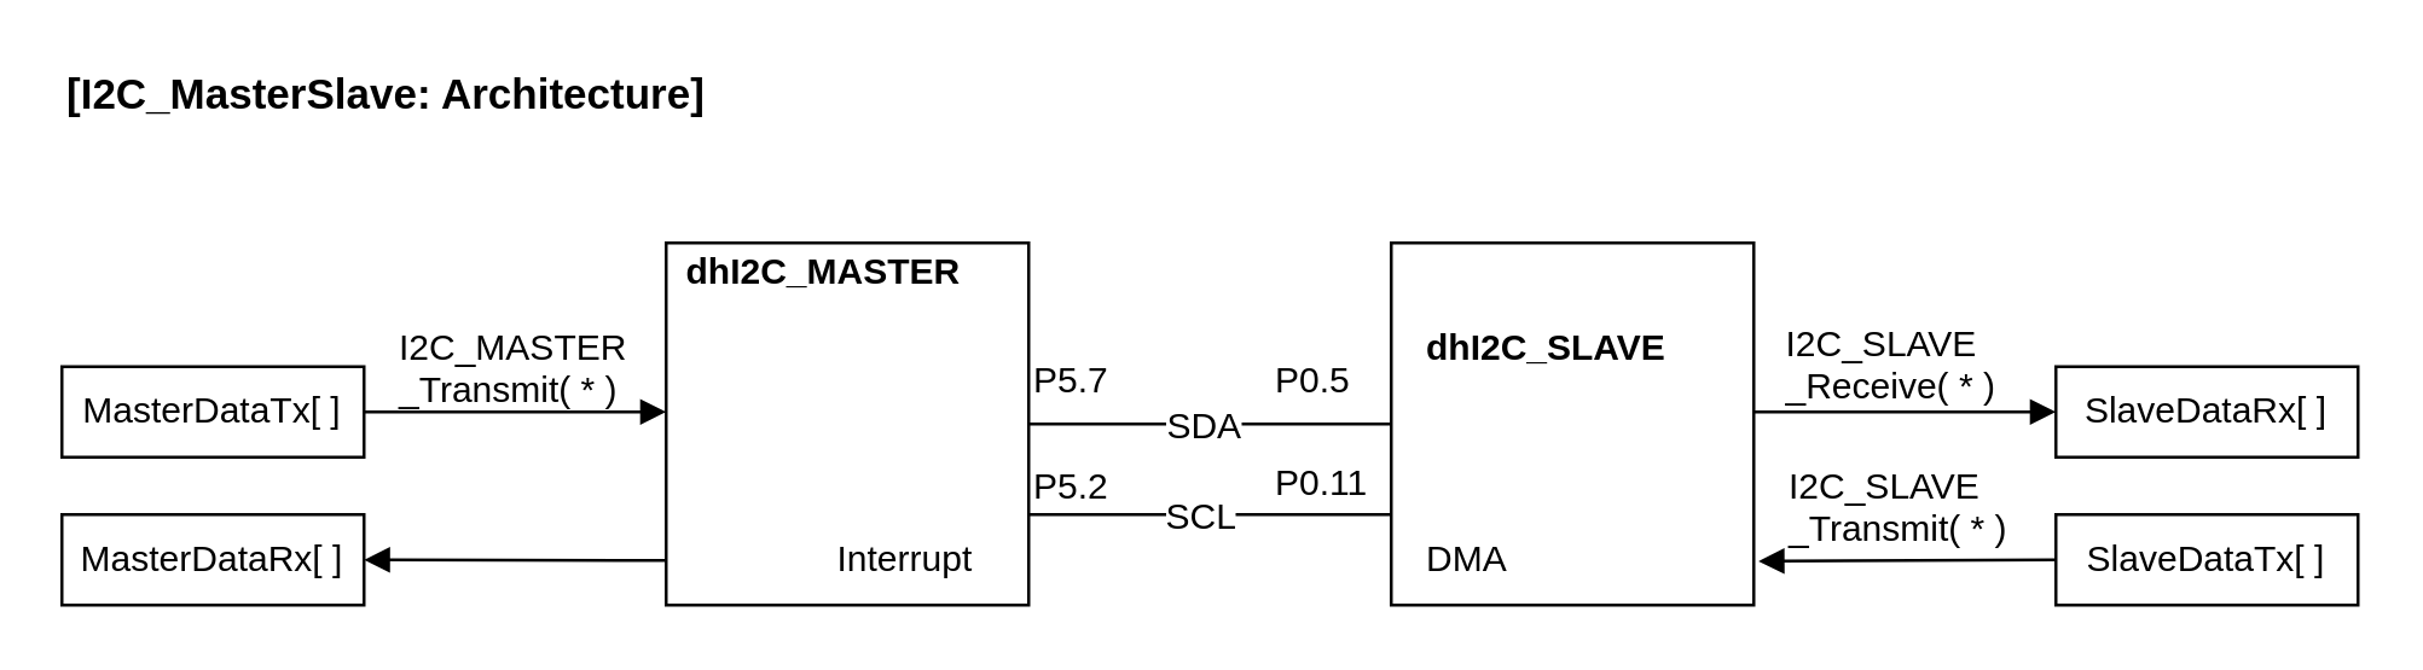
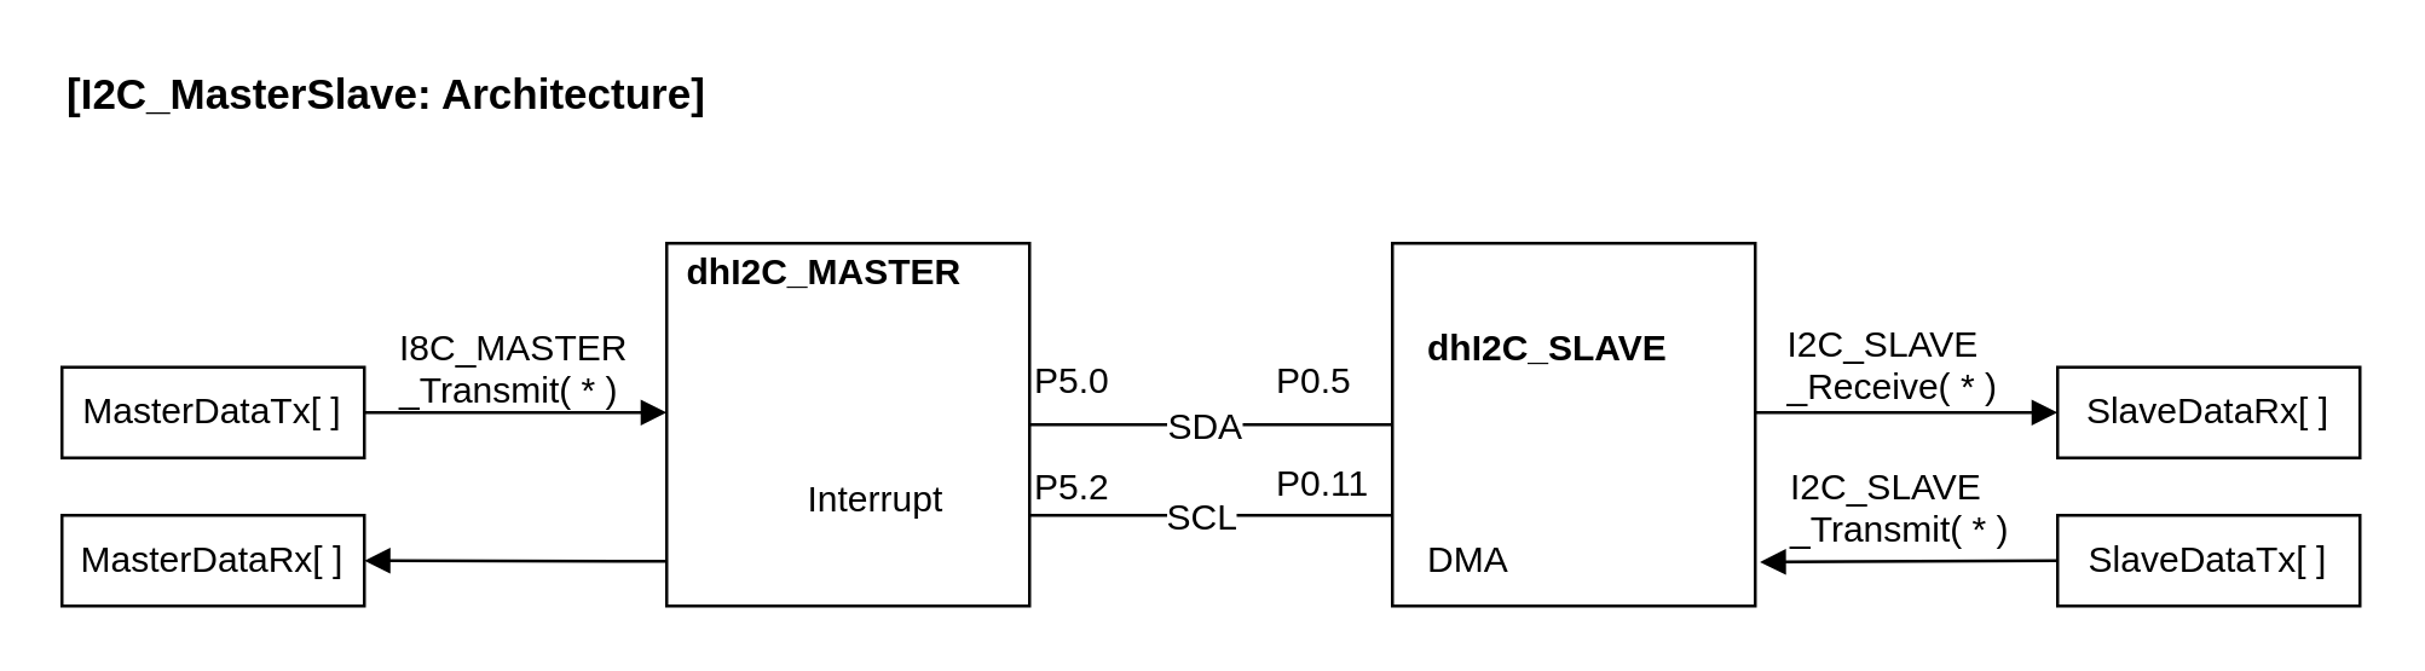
  <mxCell id="0" />
  <mxCell id="1" parent="0" />
  <mxCell id="2" value="" style="rounded=0;whiteSpace=wrap;html=1;shadow=0;glass=0;comic=0;strokeColor=#000000;strokeWidth=1;fillColor=none;fontFamily=Helvetica;fontSize=12;fontColor=#FF0000;align=center;" parent="1" vertex="1"><mxGeometry x="220" y="80" width="120" height="120" as="geometry" /></mxCell>
  <mxCell id="3" value="" style="rounded=0;whiteSpace=wrap;html=1;shadow=0;glass=0;comic=0;strokeColor=#000000;strokeWidth=1;fillColor=none;fontFamily=Helvetica;fontSize=12;fontColor=#FF0000;align=center;" parent="1" vertex="1"><mxGeometry x="460" y="80" width="120" height="120" as="geometry" /></mxCell>
  <mxCell id="4" value="" style="endArrow=none;html=1;strokeColor=#000000;strokeWidth=1;fontFamily=Helvetica;fontSize=12;fontColor=#FF0000;entryX=0;entryY=0.5;exitX=1;exitY=0.5;" parent="1" source="2" target="3" edge="1"><mxGeometry width="50" height="50" relative="1" as="geometry"><mxPoint x="350" y="266.047" as="sourcePoint" /><mxPoint x="470" y="266.047" as="targetPoint" /></mxGeometry></mxCell>
  <mxCell id="5" value="SDA" style="text;html=1;resizable=0;points=[];align=center;verticalAlign=middle;labelBackgroundColor=#ffffff;fontSize=12;fontFamily=Helvetica;fontColor=#000000;" parent="4" vertex="1" connectable="0"><mxGeometry x="-0.057" relative="1" as="geometry"><mxPoint as="offset" /></mxGeometry></mxCell>
  <mxCell id="6" value="" style="endArrow=none;html=1;strokeColor=#000000;strokeWidth=1;fontFamily=Helvetica;fontSize=12;fontColor=#FF0000;entryX=0;entryY=0.75;exitX=1;exitY=0.75;" parent="1" source="2" target="3" edge="1"><mxGeometry width="50" height="50" relative="1" as="geometry"><mxPoint x="350" y="287.163" as="sourcePoint" /><mxPoint x="470" y="287.163" as="targetPoint" /></mxGeometry></mxCell>
  <mxCell id="7" value="SCL" style="text;html=1;resizable=0;points=[];align=center;verticalAlign=middle;labelBackgroundColor=#ffffff;fontSize=12;fontFamily=Helvetica;fontColor=#000000;" parent="6" vertex="1" connectable="0"><mxGeometry x="-0.072" relative="1" as="geometry"><mxPoint as="offset" /></mxGeometry></mxCell>
- <mxCell id="8" value="P5.7" style="text;html=1;resizable=0;points=[];autosize=1;align=left;verticalAlign=top;spacingTop=-4;fontSize=12;fontFamily=Helvetica;fontColor=#000000;" parent="1" vertex="1"><mxGeometry x="340" y="116" width="40" height="20" as="geometry" /></mxCell>
+ <mxCell id="8" value="P5.0" style="text;html=1;resizable=0;points=[];autosize=1;align=left;verticalAlign=top;spacingTop=-4;fontSize=12;fontFamily=Helvetica;fontColor=#000000;" parent="1" vertex="1"><mxGeometry x="340" y="116" width="40" height="20" as="geometry" /></mxCell>
  <mxCell id="9" value="P5.2" style="text;html=1;resizable=0;points=[];autosize=1;align=left;verticalAlign=top;spacingTop=-4;fontSize=12;fontFamily=Helvetica;fontColor=#000000;" parent="1" vertex="1"><mxGeometry x="340" y="151.116" width="40" height="20" as="geometry" /></mxCell>
  <mxCell id="10" value="P0.11" style="text;html=1;resizable=0;points=[];autosize=1;align=left;verticalAlign=top;spacingTop=-4;fontSize=12;fontFamily=Helvetica;fontColor=#000000;" parent="1" vertex="1"><mxGeometry x="420" y="150" width="50" height="20" as="geometry" /></mxCell>
  <mxCell id="11" value="P0.5" style="text;html=1;resizable=0;points=[];autosize=1;align=left;verticalAlign=top;spacingTop=-4;fontSize=12;fontFamily=Helvetica;fontColor=#000000;" parent="1" vertex="1"><mxGeometry x="420" y="116.116" width="40" height="20" as="geometry" /></mxCell>
  <mxCell id="12" value="dhI2C_MASTER" style="text;html=1;resizable=0;points=[];autosize=1;align=left;verticalAlign=top;spacingTop=-4;fontSize=12;fontFamily=Helvetica;fontColor=#000000;fontStyle=1" parent="1" vertex="1"><mxGeometry x="225" y="80" width="100" height="20" as="geometry" /></mxCell>
  <mxCell id="13" value="dhI2C_SLAVE" style="text;html=1;resizable=0;points=[];autosize=1;align=left;verticalAlign=top;spacingTop=-4;fontSize=12;fontFamily=Helvetica;fontColor=#000000;fontStyle=1" parent="1" vertex="1"><mxGeometry x="470" y="105" width="90" height="20" as="geometry" /></mxCell>
  <mxCell id="14" style="edgeStyle=none;rounded=0;html=1;exitX=1;exitY=0.5;endArrow=block;endFill=1;jettySize=auto;orthogonalLoop=1;strokeColor=#000000;strokeWidth=1;fontFamily=Helvetica;fontSize=12;fontColor=#000000;" parent="1" source="15" edge="1"><mxGeometry relative="1" as="geometry"><mxPoint x="220" y="136" as="targetPoint" /></mxGeometry></mxCell>
  <mxCell id="15" value="MasterDataTx[ ]" style="rounded=0;whiteSpace=wrap;html=1;shadow=0;glass=0;comic=0;strokeColor=#000000;strokeWidth=1;fillColor=none;fontFamily=Helvetica;fontSize=12;fontColor=#000000;align=center;" parent="1" vertex="1"><mxGeometry x="20" y="121" width="100" height="30" as="geometry" /></mxCell>
  <mxCell id="16" value="MasterDataRx[ ]" style="rounded=0;whiteSpace=wrap;html=1;shadow=0;glass=0;comic=0;strokeColor=#000000;strokeWidth=1;fillColor=none;fontFamily=Helvetica;fontSize=12;fontColor=#000000;align=center;" parent="1" vertex="1"><mxGeometry x="20" y="170" width="100" height="30" as="geometry" /></mxCell>
  <mxCell id="17" value="SlaveDataTx[ ]" style="rounded=0;whiteSpace=wrap;html=1;shadow=0;glass=0;comic=0;strokeColor=#000000;strokeWidth=1;fillColor=none;fontFamily=Helvetica;fontSize=12;fontColor=#000000;align=center;" parent="1" vertex="1"><mxGeometry x="680" y="170" width="100" height="30" as="geometry" /></mxCell>
  <mxCell id="18" value="SlaveDataRx[ ]" style="rounded=0;whiteSpace=wrap;html=1;shadow=0;glass=0;comic=0;strokeColor=#000000;strokeWidth=1;fillColor=none;fontFamily=Helvetica;fontSize=12;fontColor=#000000;align=center;" parent="1" vertex="1"><mxGeometry x="680" y="121" width="100" height="30" as="geometry" /></mxCell>
  <mxCell id="19" style="edgeStyle=none;rounded=0;html=1;entryX=0;entryY=0.5;endArrow=block;endFill=1;jettySize=auto;orthogonalLoop=1;strokeColor=#000000;strokeWidth=1;fontFamily=Helvetica;fontSize=12;fontColor=#000000;" parent="1" target="18" edge="1"><mxGeometry relative="1" as="geometry"><mxPoint x="580" y="136" as="sourcePoint" /><mxPoint x="249.724" y="146.241" as="targetPoint" /></mxGeometry></mxCell>
  <mxCell id="20" style="edgeStyle=none;rounded=0;html=1;entryX=1;entryY=0.5;endArrow=block;endFill=1;jettySize=auto;orthogonalLoop=1;strokeColor=#000000;strokeWidth=1;fontFamily=Helvetica;fontSize=12;fontColor=#000000;exitX=0;exitY=0.877;exitPerimeter=0;" parent="1" source="2" target="16" edge="1"><mxGeometry relative="1" as="geometry"><mxPoint x="210" y="185" as="sourcePoint" /><mxPoint x="259.724" y="156.241" as="targetPoint" /></mxGeometry></mxCell>
  <mxCell id="21" style="edgeStyle=none;rounded=0;html=1;exitX=0;exitY=0.5;entryX=1.013;entryY=0.879;entryPerimeter=0;endArrow=block;endFill=1;jettySize=auto;orthogonalLoop=1;strokeColor=#000000;strokeWidth=1;fontFamily=Helvetica;fontSize=12;fontColor=#000000;" parent="1" source="17" target="3" edge="1"><mxGeometry relative="1" as="geometry"><mxPoint x="189.724" y="166.241" as="sourcePoint" /><mxPoint x="269.724" y="166.241" as="targetPoint" /></mxGeometry></mxCell>
  <mxCell id="22" value="DMA" style="text;html=1;resizable=0;points=[];autosize=1;align=left;verticalAlign=top;spacingTop=-4;fontSize=12;fontFamily=Helvetica;fontColor=#000000;fontStyle=0" parent="1" vertex="1"><mxGeometry x="470" y="175" width="40" height="20" as="geometry" /></mxCell>
- <mxCell id="23" value="Interrupt" style="text;html=1;resizable=0;points=[];autosize=1;align=left;verticalAlign=top;spacingTop=-4;fontSize=12;fontFamily=Helvetica;fontColor=#000000;fontStyle=0" parent="1" vertex="1"><mxGeometry x="275" y="175" width="60" height="20" as="geometry" /></mxCell>
+ <mxCell id="23" value="Interrupt" style="text;html=1;resizable=0;points=[];autosize=1;align=left;verticalAlign=top;spacingTop=-4;fontSize=12;fontFamily=Helvetica;fontColor=#000000;fontStyle=0" parent="1" vertex="1"><mxGeometry x="265" y="155" width="60" height="20" as="geometry" /></mxCell>
  <mxCell id="24" value="I2C_SLAVE&lt;div&gt;_Receive( * )&lt;/div&gt;" style="text;html=1;resizable=0;points=[];autosize=1;align=left;verticalAlign=top;spacingTop=-4;fontSize=12;fontFamily=Helvetica;fontColor=#000000;" parent="1" vertex="1"><mxGeometry x="589" y="104" width="90" height="30" as="geometry" /></mxCell>
- <mxCell id="25" value="I2C_MASTER&lt;div&gt;_Transmit( * )&lt;/div&gt;" style="text;html=1;resizable=0;points=[];autosize=1;align=left;verticalAlign=top;spacingTop=-4;fontSize=12;fontFamily=Helvetica;fontColor=#000000;" parent="1" vertex="1"><mxGeometry x="130" y="105" width="90" height="30" as="geometry" /></mxCell>
+ <mxCell id="25" value="I8C_MASTER&lt;div&gt;_Transmit( * )&lt;/div&gt;" style="text;html=1;resizable=0;points=[];autosize=1;align=left;verticalAlign=top;spacingTop=-4;fontSize=12;fontFamily=Helvetica;fontColor=#000000;" parent="1" vertex="1"><mxGeometry x="130" y="105" width="90" height="30" as="geometry" /></mxCell>
  <mxCell id="26" value="I2C_SLAVE&lt;div&gt;_Transmit( * )&lt;/div&gt;" style="text;html=1;resizable=0;points=[];autosize=1;align=left;verticalAlign=top;spacingTop=-4;fontSize=12;fontFamily=Helvetica;fontColor=#000000;" parent="1" vertex="1"><mxGeometry x="590" y="151" width="90" height="30" as="geometry" /></mxCell>
  <mxCell id="27" value="[I2C_MasterSlave: Architecture]" style="text;html=1;resizable=0;points=[];autosize=1;align=left;verticalAlign=top;spacingTop=-4;fontSize=14;fontFamily=Helvetica;fontColor=#000000;fontStyle=1" parent="1" vertex="1"><mxGeometry x="20" y="20" width="210" height="20" as="geometry" /></mxCell>
